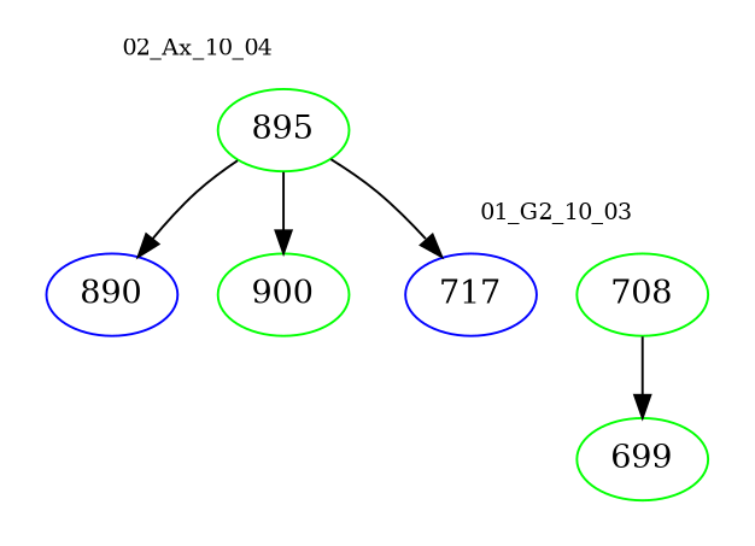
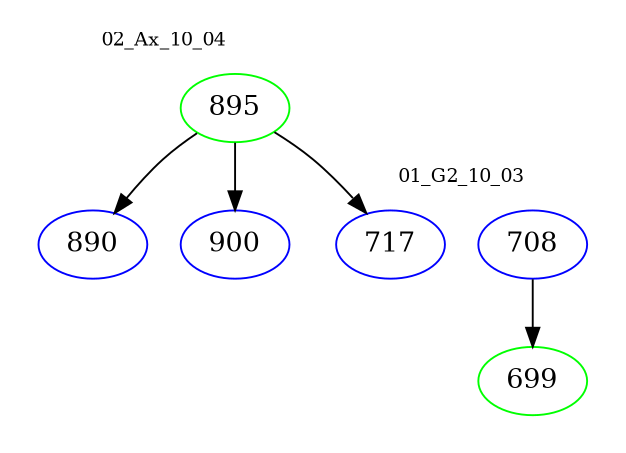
  digraph {
    node [color=green]
    edge [color=black]
    n1 [label=895]
    n2 [color=blue label=890]
-   n3 [label=900]
-   n4 [label=708]
+   n3 [color=blue label=900]
+   n4 [color=blue label=708]
    n5 [label=699]
    n6 [color=blue label=717]
    subgraph cluster_1 {
      color=white
      fontsize=10
      label="02_Ax_10_04"
      n1
      n2
      n3
    }
    subgraph cluster_2 {
      color=white
      fontsize=10
      label="01_G2_10_03"
      n4
      n5
      n6
    }
    n1 -> n2
    n1 -> n3
    n1 -> n6
    n4 -> n5
  }
